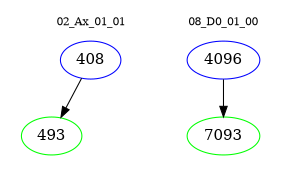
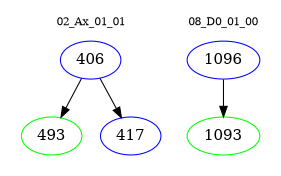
  digraph {
    node [color=blue]
    edge [color=black]
-   n1 [label=408]
+   n1 [label=406]
    n2 [color=green label=493]
-   n4 [label=4096]
-   n5 [color=green label=7093]
+   n3 [label=417]
+   n4 [label=1096]
+   n5 [color=green label=1093]
    subgraph cluster_1 {
      color=white
      fontsize=10
      label="02_Ax_01_01"
      n1
      n2
+     n3
    }
    subgraph cluster_2 {
      color=white
      fontsize=10
      label="08_D0_01_00"
      n4
      n5
    }
    n1 -> n2
+   n1 -> n3
    n4 -> n5
  }
